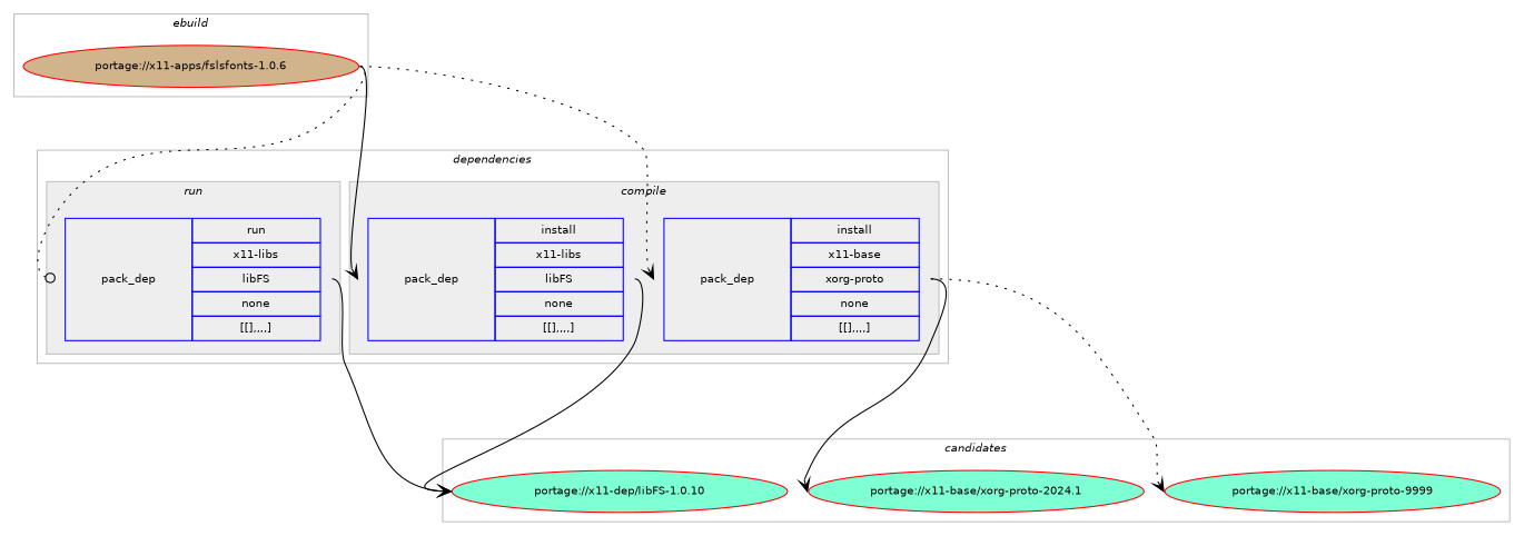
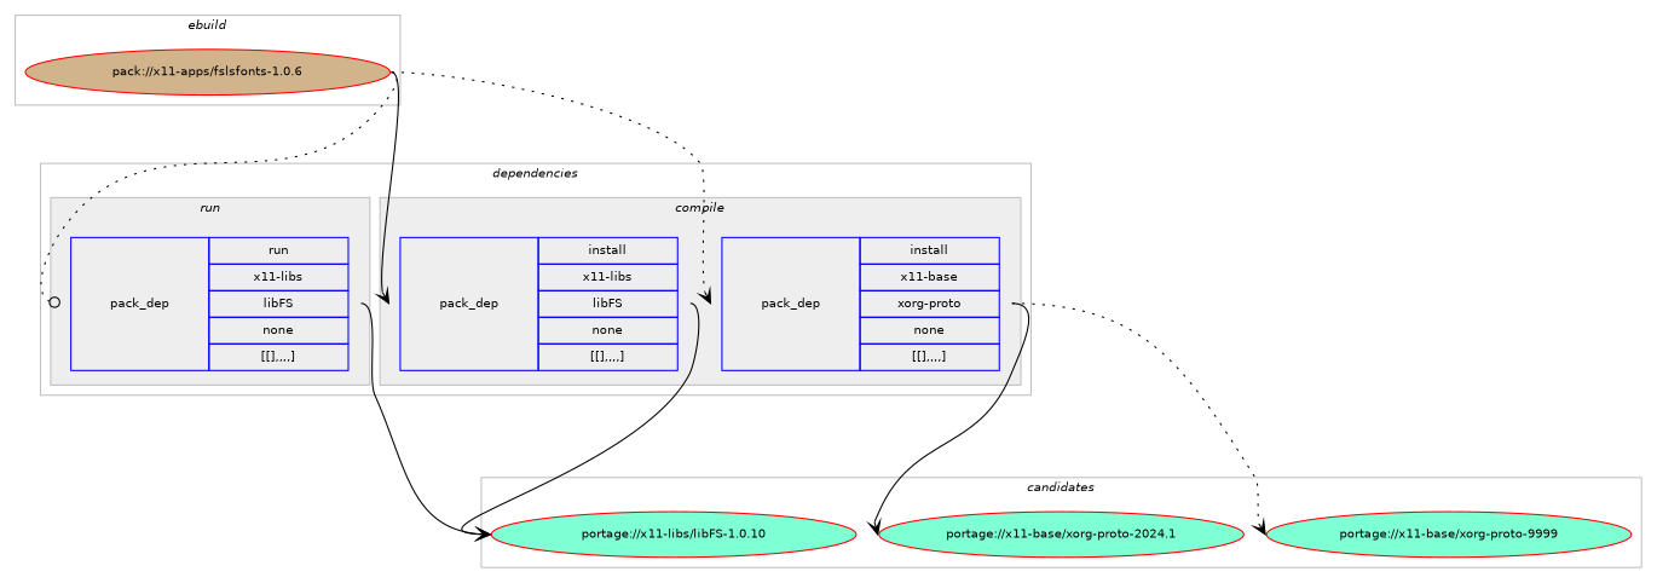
  digraph {
    compound=true
    concentrate=true
    fontname=Helvetica
    fontsize=10
    newrank=true
    rankdir=TB
    ranksep=1.5
    node [color=red fontname=Helvetica fontsize=10 style=filled]
    edge [arrowhead=vee headport=w style=solid tailport=e weight=100]
-   n1 [fillcolor=tan label="portage://x11-apps/fslsfonts-1.0.6" width=4]
+   n1 [fillcolor=tan label="pack://x11-apps/fslsfonts-1.0.6" width=4]
    n2 [color=blue label=<<TABLE BORDER="0" CELLBORDER="1" CELLSPACING="0" CELLPADDING="4" WIDTH="220"><TR><TD ROWSPAN="6" CELLPADDING="30">pack_dep</TD></TR><TR><TD WIDTH="110">install</TD></TR><TR><TD>x11-base</TD></TR><TR><TD>xorg-proto</TD></TR><TR><TD>none</TD></TR><TR><TD>[[],,,,]</TD></TR></TABLE>> shape=none style=""]
    n3 [color=blue label=<<TABLE BORDER="0" CELLBORDER="1" CELLSPACING="0" CELLPADDING="4" WIDTH="220"><TR><TD ROWSPAN="6" CELLPADDING="30">pack_dep</TD></TR><TR><TD WIDTH="110">install</TD></TR><TR><TD>x11-libs</TD></TR><TR><TD>libFS</TD></TR><TR><TD>none</TD></TR><TR><TD>[[],,,,]</TD></TR></TABLE>> shape=none style=""]
    n4 [color=blue label=<<TABLE BORDER="0" CELLBORDER="1" CELLSPACING="0" CELLPADDING="4" WIDTH="220"><TR><TD ROWSPAN="6" CELLPADDING="30">pack_dep</TD></TR><TR><TD WIDTH="110">run</TD></TR><TR><TD>x11-libs</TD></TR><TR><TD>libFS</TD></TR><TR><TD>none</TD></TR><TR><TD>[[],,,,]</TD></TR></TABLE>> shape=none style=""]
    n5 [fillcolor=aquamarine label="portage://x11-base/xorg-proto-9999" width=4]
    n6 [fillcolor=aquamarine label="portage://x11-base/xorg-proto-2024.1" width=4]
-   n7 [fillcolor=aquamarine label="portage://x11-dep/libFS-1.0.10" width=4]
+   n7 [fillcolor=aquamarine label="portage://x11-libs/libFS-1.0.10" width=4]
    subgraph cluster_1 {
      color=gray
      label=<<i>ebuild</i>>
      n1
    }
    subgraph cluster_2 {
      color=gray
      label=<<i>dependencies</i>>
      subgraph cluster_3 {
        color=gray
        fillcolor="#eeeeee"
        label=<<i>compile</i>>
        style=filled
        subgraph sub_4 {
          color=gray
          fillcolor="#eeeeee"
          label=<<i>compile</i>>
          style=filled
          n2
        }
        subgraph sub_5 {
          color=gray
          fillcolor="#eeeeee"
          label=<<i>compile</i>>
          style=filled
          n3
        }
      }
      subgraph cluster_6 {
        color=gray
        fillcolor="#eeeeee"
        label=<<i>compile and run</i>>
        style=filled
      }
      subgraph cluster_7 {
        color=gray
        fillcolor="#eeeeee"
        label=<<i>run</i>>
        style=filled
        subgraph sub_8 {
          color=gray
          fillcolor="#eeeeee"
          label=<<i>run</i>>
          style=filled
          n4
        }
      }
    }
    subgraph cluster_9 {
      color=gray
      label=<<i>candidates</i>>
      rank=same
      subgraph sub_10 {
        color=black
        label=<<i>candidates</i>>
        nodesep=1
        rank=same
        n5
        n6
      }
      subgraph sub_11 {
        color=black
        label=<<i>candidates</i>>
        nodesep=1
        rank=same
        n7
      }
      subgraph sub_12 {
        color=black
        label=<<i>candidates</i>>
        nodesep=1
        rank=same
        n7
      }
    }
    n1 -> n2 [style=dotted weight=20]
    n1 -> n3 [weight=20]
    n1 -> n4 [arrowhead=odot style=dotted weight=20]
    n2 -> n5 [style=dotted]
    n2 -> n6
    n3 -> n7
    n4 -> n7
  }
